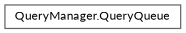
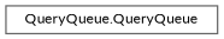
  digraph {
    rankdir=TB
    fontname=Lato
-   n1 [color=grey40 fillcolor=white fontname=Lato fontsize=10 height=0.2 label="QueryManager.QueryQueue" shape=box style=filled width=0.4]
+   n1 [color=grey40 fillcolor=white fontname=Lato fontsize=10 height=0.2 label="QueryQueue.QueryQueue" shape=box style=filled width=0.4]
  }
